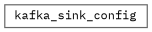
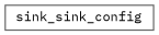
  digraph {
    rankdir=LR
    fontname="IBM Plex Mono"
-   n1 [color=grey40 fillcolor=white fontname="IBM Plex Mono" fontsize=10 height=0.2 label=kafka_sink_config shape=box style=filled width=0.4]
+   n1 [color=grey40 fillcolor=white fontname="IBM Plex Mono" fontsize=10 height=0.2 label=sink_sink_config shape=box style=filled width=0.4]
  }
